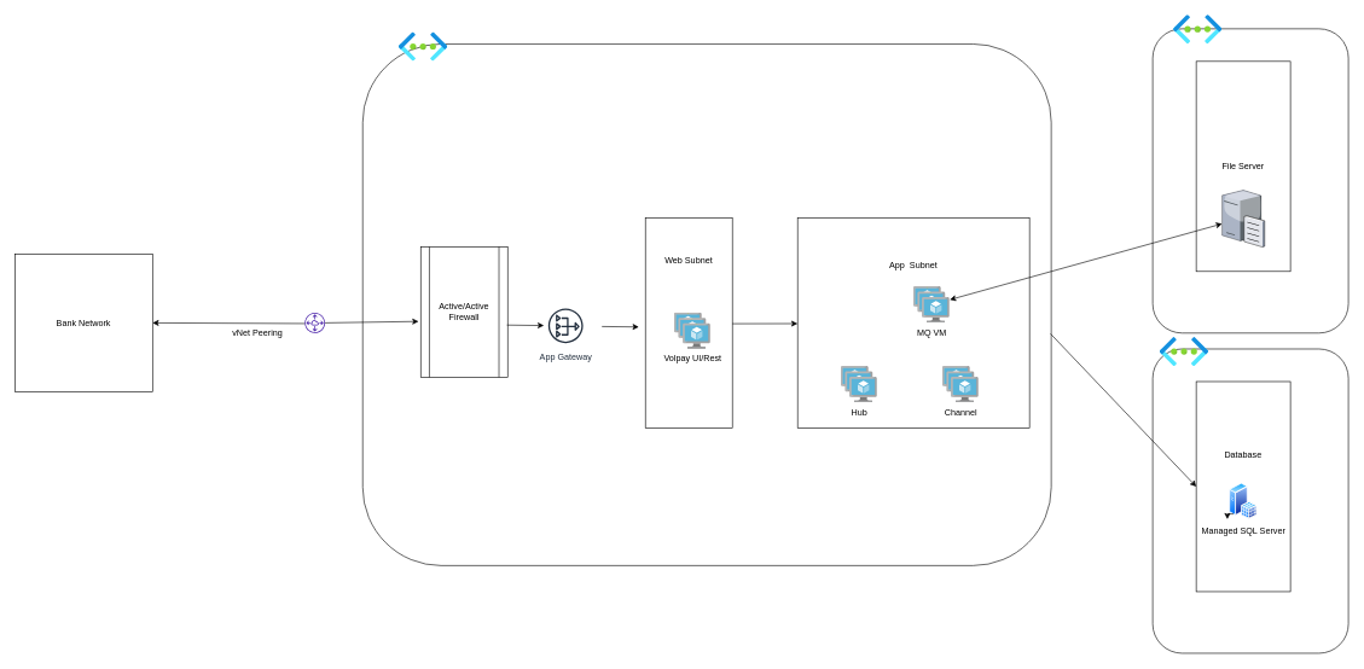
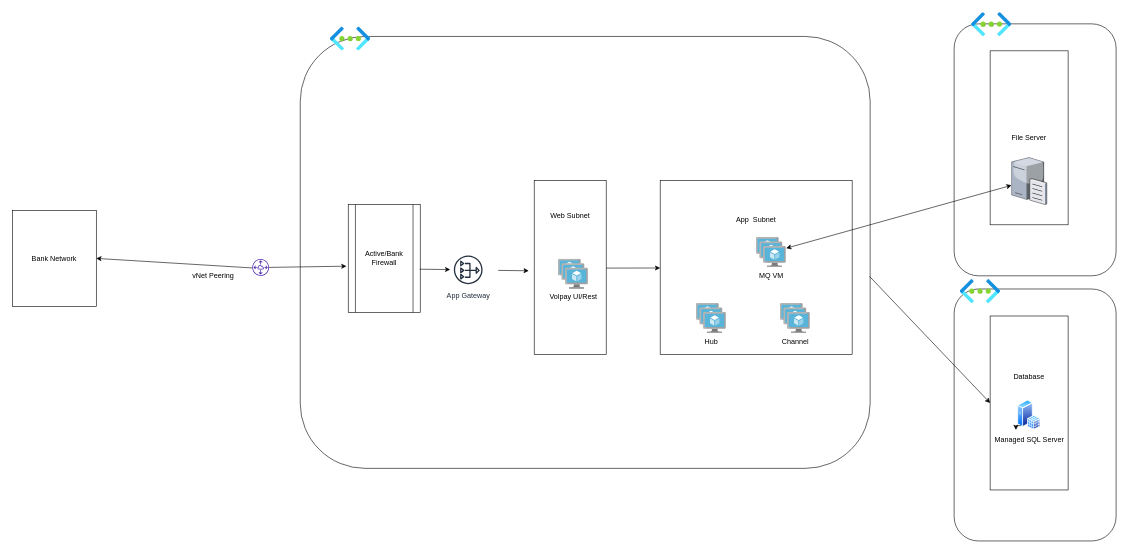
  <mxCell id="0" />
  <mxCell id="1" parent="0" />
  <mxCell id="2" value="" style="rounded=1;whiteSpace=wrap;html=1;" vertex="1" parent="1"><mxGeometry x="1590" y="481" width="270" height="420" as="geometry" /></mxCell>
  <mxCell id="3" value="" style="rounded=1;whiteSpace=wrap;html=1;" vertex="1" parent="1"><mxGeometry x="500" y="60" width="950" height="720" as="geometry" /></mxCell>
- <mxCell id="4" value="Bank Network" style="whiteSpace=wrap;html=1;aspect=fixed;" vertex="1" parent="1"><mxGeometry x="20" y="350" width="190" height="190" as="geometry" /></mxCell>
+ <mxCell id="4" value="Bank Network" style="whiteSpace=wrap;html=1;aspect=fixed;" vertex="1" parent="1"><mxGeometry x="20" y="350" width="140" height="160" as="geometry" /></mxCell>
  <mxCell id="5" value="" style="endArrow=classic;startArrow=none;html=1;rounded=0;exitX=1;exitY=0.5;exitDx=0;exitDy=0;entryX=-0.025;entryY=0.572;entryDx=0;entryDy=0;entryPerimeter=0;" edge="1" parent="1" source="8" target="7"><mxGeometry width="50" height="50" relative="1" as="geometry"><mxPoint x="590" y="440" as="sourcePoint" /><mxPoint x="640" y="390" as="targetPoint" /></mxGeometry></mxCell>
  <mxCell id="6" value="vNet Peering" style="text;html=1;strokeColor=none;fillColor=none;align=center;verticalAlign=middle;whiteSpace=wrap;rounded=0;" vertex="1" parent="1"><mxGeometry x="300" y="450" width="110" height="20" as="geometry" /></mxCell>
- <mxCell id="7" value="Active/Active Firewall" style="shape=process;whiteSpace=wrap;html=1;backgroundOutline=1;" vertex="1" parent="1"><mxGeometry x="580" y="340" width="120" height="180" as="geometry" /></mxCell>
+ <mxCell id="7" value="Active/Bank Firewall" style="shape=process;whiteSpace=wrap;html=1;backgroundOutline=1;" vertex="1" parent="1"><mxGeometry x="580" y="340" width="120" height="180" as="geometry" /></mxCell>
  <mxCell id="8" value="" style="sketch=0;outlineConnect=0;fontColor=#232F3E;gradientColor=none;fillColor=#4D27AA;strokeColor=none;dashed=0;verticalLabelPosition=bottom;verticalAlign=top;align=center;html=1;fontSize=12;fontStyle=0;aspect=fixed;pointerEvents=1;shape=mxgraph.aws4.peering;" vertex="1" parent="1"><mxGeometry x="420" y="431" width="28" height="28" as="geometry" /></mxCell>
  <mxCell id="9" value="" style="endArrow=none;startArrow=classic;html=1;rounded=0;exitX=1;exitY=0.5;exitDx=0;exitDy=0;entryX=0;entryY=0.532;entryDx=0;entryDy=0;entryPerimeter=0;" edge="1" parent="1" source="4" target="8"><mxGeometry width="50" height="50" relative="1" as="geometry"><mxPoint x="210" y="445" as="sourcePoint" /><mxPoint x="500" y="443.04" as="targetPoint" /></mxGeometry></mxCell>
  <mxCell id="10" value="Web Subnet&lt;br&gt;&lt;br&gt;&lt;br&gt;&lt;br&gt;&lt;br&gt;&lt;br&gt;&lt;br&gt;&lt;br&gt;&lt;br&gt;&lt;br&gt;&lt;br&gt;&lt;br&gt;&lt;br&gt;" style="rounded=0;whiteSpace=wrap;html=1;" vertex="1" parent="1"><mxGeometry x="890" y="300" width="120" height="290" as="geometry" /></mxCell>
  <mxCell id="11" value="" style="endArrow=classic;html=1;rounded=0;exitX=0.992;exitY=0.6;exitDx=0;exitDy=0;exitPerimeter=0;" edge="1" parent="1" source="7" target="14"><mxGeometry width="50" height="50" relative="1" as="geometry"><mxPoint x="1040" y="420" as="sourcePoint" /><mxPoint x="750" y="450" as="targetPoint" /></mxGeometry></mxCell>
  <mxCell id="12" value="App&amp;nbsp; Subnet&lt;br&gt;&lt;br&gt;&lt;br&gt;&lt;br&gt;&lt;br&gt;&lt;br&gt;&lt;br&gt;&lt;br&gt;&lt;br&gt;&lt;br&gt;&lt;br&gt;&lt;br&gt;" style="rounded=0;whiteSpace=wrap;html=1;" vertex="1" parent="1"><mxGeometry x="1100" y="300" width="320" height="290" as="geometry" /></mxCell>
  <mxCell id="13" value="" style="endArrow=classic;html=1;rounded=0;exitX=0.992;exitY=0.6;exitDx=0;exitDy=0;exitPerimeter=0;" edge="1" parent="1"><mxGeometry width="50" height="50" relative="1" as="geometry"><mxPoint x="1010" y="446.14" as="sourcePoint" /><mxPoint x="1100" y="446" as="targetPoint" /></mxGeometry></mxCell>
  <mxCell id="14" value="App Gateway" style="sketch=0;outlineConnect=0;fontColor=#232F3E;gradientColor=none;strokeColor=#232F3E;fillColor=#ffffff;dashed=0;verticalLabelPosition=bottom;verticalAlign=top;align=center;html=1;fontSize=12;fontStyle=0;aspect=fixed;shape=mxgraph.aws4.resourceIcon;resIcon=mxgraph.aws4.nat_gateway;" vertex="1" parent="1"><mxGeometry x="750" y="419" width="60" height="60" as="geometry" /></mxCell>
  <mxCell id="15" value="" style="endArrow=classic;html=1;rounded=0;exitX=0.992;exitY=0.6;exitDx=0;exitDy=0;exitPerimeter=0;" edge="1" parent="1"><mxGeometry width="50" height="50" relative="1" as="geometry"><mxPoint x="830" y="450" as="sourcePoint" /><mxPoint x="880.96" y="450.629" as="targetPoint" /></mxGeometry></mxCell>
  <mxCell id="16" value="Volpay UI/Rest" style="sketch=0;aspect=fixed;html=1;points=[];align=center;image;fontSize=12;image=img/lib/mscae/VM_Scale_Set.svg;" vertex="1" parent="1"><mxGeometry x="930" y="431" width="50" height="50" as="geometry" /></mxCell>
  <mxCell id="17" value="Hub" style="sketch=0;aspect=fixed;html=1;points=[];align=center;image;fontSize=12;image=img/lib/mscae/VM_Scale_Set.svg;" vertex="1" parent="1"><mxGeometry x="1160" y="505" width="50" height="50" as="geometry" /></mxCell>
  <mxCell id="18" value="Channel" style="sketch=0;aspect=fixed;html=1;points=[];align=center;image;fontSize=12;image=img/lib/mscae/VM_Scale_Set.svg;" vertex="1" parent="1"><mxGeometry x="1300" y="505" width="50" height="50" as="geometry" /></mxCell>
  <mxCell id="19" value="MQ VM" style="sketch=0;aspect=fixed;html=1;points=[];align=center;image;fontSize=12;image=img/lib/mscae/VM_Scale_Set.svg;" vertex="1" parent="1"><mxGeometry x="1260" y="395" width="50" height="50" as="geometry" /></mxCell>
  <mxCell id="20" value="Database&lt;br&gt;&lt;br&gt;&lt;br&gt;&lt;br&gt;&lt;br&gt;&lt;br&gt;&lt;br&gt;" style="rounded=0;whiteSpace=wrap;html=1;" vertex="1" parent="1"><mxGeometry x="1650" y="526" width="130" height="290" as="geometry" /></mxCell>
  <mxCell id="21" value="Managed SQL Server" style="aspect=fixed;perimeter=ellipsePerimeter;html=1;align=center;shadow=0;dashed=0;spacingTop=3;image;image=img/lib/active_directory/sql_server.svg;" vertex="1" parent="1"><mxGeometry x="1695.75" y="666" width="38.5" height="50" as="geometry" /></mxCell>
  <mxCell id="22" value="" style="endArrow=classic;html=1;rounded=0;entryX=0;entryY=0.5;entryDx=0;entryDy=0;" edge="1" parent="1" target="20"><mxGeometry width="50" height="50" relative="1" as="geometry"><mxPoint x="1449" y="460" as="sourcePoint" /><mxPoint x="1480" y="440" as="targetPoint" /><Array as="points"><mxPoint x="1449" y="460" /></Array></mxGeometry></mxCell>
  <mxCell id="23" value="" style="rounded=1;whiteSpace=wrap;html=1;" vertex="1" parent="1"><mxGeometry x="1590" y="39" width="270" height="420" as="geometry" /></mxCell>
  <mxCell id="24" value="File Server" style="rounded=0;whiteSpace=wrap;html=1;" vertex="1" parent="1"><mxGeometry x="1650" y="84" width="130" height="290" as="geometry" /></mxCell>
  <mxCell id="25" value="" style="verticalLabelPosition=bottom;sketch=0;aspect=fixed;html=1;verticalAlign=top;strokeColor=none;align=center;outlineConnect=0;shape=mxgraph.citrix.file_server;" vertex="1" parent="1"><mxGeometry x="1685.72" y="260" width="58.56" height="80" as="geometry" /></mxCell>
  <mxCell id="26" value="" style="endArrow=classic;startArrow=classic;html=1;rounded=0;" edge="1" parent="1" source="19" target="25"><mxGeometry width="50" height="50" relative="1" as="geometry"><mxPoint x="1890" y="330" as="sourcePoint" /><mxPoint x="1940" y="280" as="targetPoint" /></mxGeometry></mxCell>
  <mxCell id="27" value="" style="aspect=fixed;html=1;points=[];align=center;image;fontSize=12;image=img/lib/azure2/networking/Virtual_Networks.svg;" vertex="1" parent="1"><mxGeometry x="550" y="44" width="67" height="40" as="geometry" /></mxCell>
  <mxCell id="28" value="" style="aspect=fixed;html=1;points=[];align=center;image;fontSize=12;image=img/lib/azure2/networking/Virtual_Networks.svg;" vertex="1" parent="1"><mxGeometry x="1618.72" y="20" width="67" height="40" as="geometry" /></mxCell>
  <mxCell id="29" value="" style="aspect=fixed;html=1;points=[];align=center;image;fontSize=12;image=img/lib/azure2/networking/Virtual_Networks.svg;" vertex="1" parent="1"><mxGeometry x="1600" y="465" width="67" height="40" as="geometry" /></mxCell>
  <mxCell id="30" style="edgeStyle=orthogonalEdgeStyle;rounded=0;orthogonalLoop=1;jettySize=auto;html=1;exitX=0;exitY=1;exitDx=0;exitDy=0;entryX=-0.071;entryY=1;entryDx=0;entryDy=0;entryPerimeter=0;" edge="1" parent="1" source="21" target="21"><mxGeometry relative="1" as="geometry" /></mxCell>
